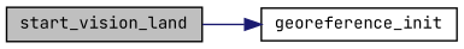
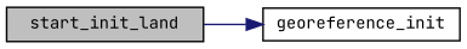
  digraph {
    rankdir=LR
    fontname="JetBrains Mono"
    node [color=black fontname="JetBrains Mono" fontsize=10 shape=record style=filled]
-   n1 [fillcolor=grey75 fontcolor=black height=0.2 label=start_vision_land width=0.4]
+   n1 [fillcolor=grey75 fontcolor=black height=0.2 label=start_init_land width=0.4]
    n2 [fillcolor=white height=0.2 label=georeference_init width=0.4]
    n1 -> n2 [color=midnightblue fontname="JetBrains Mono" fontsize=10 labelfontname=FreeSans labelfontsize=10 style=solid]
  }
